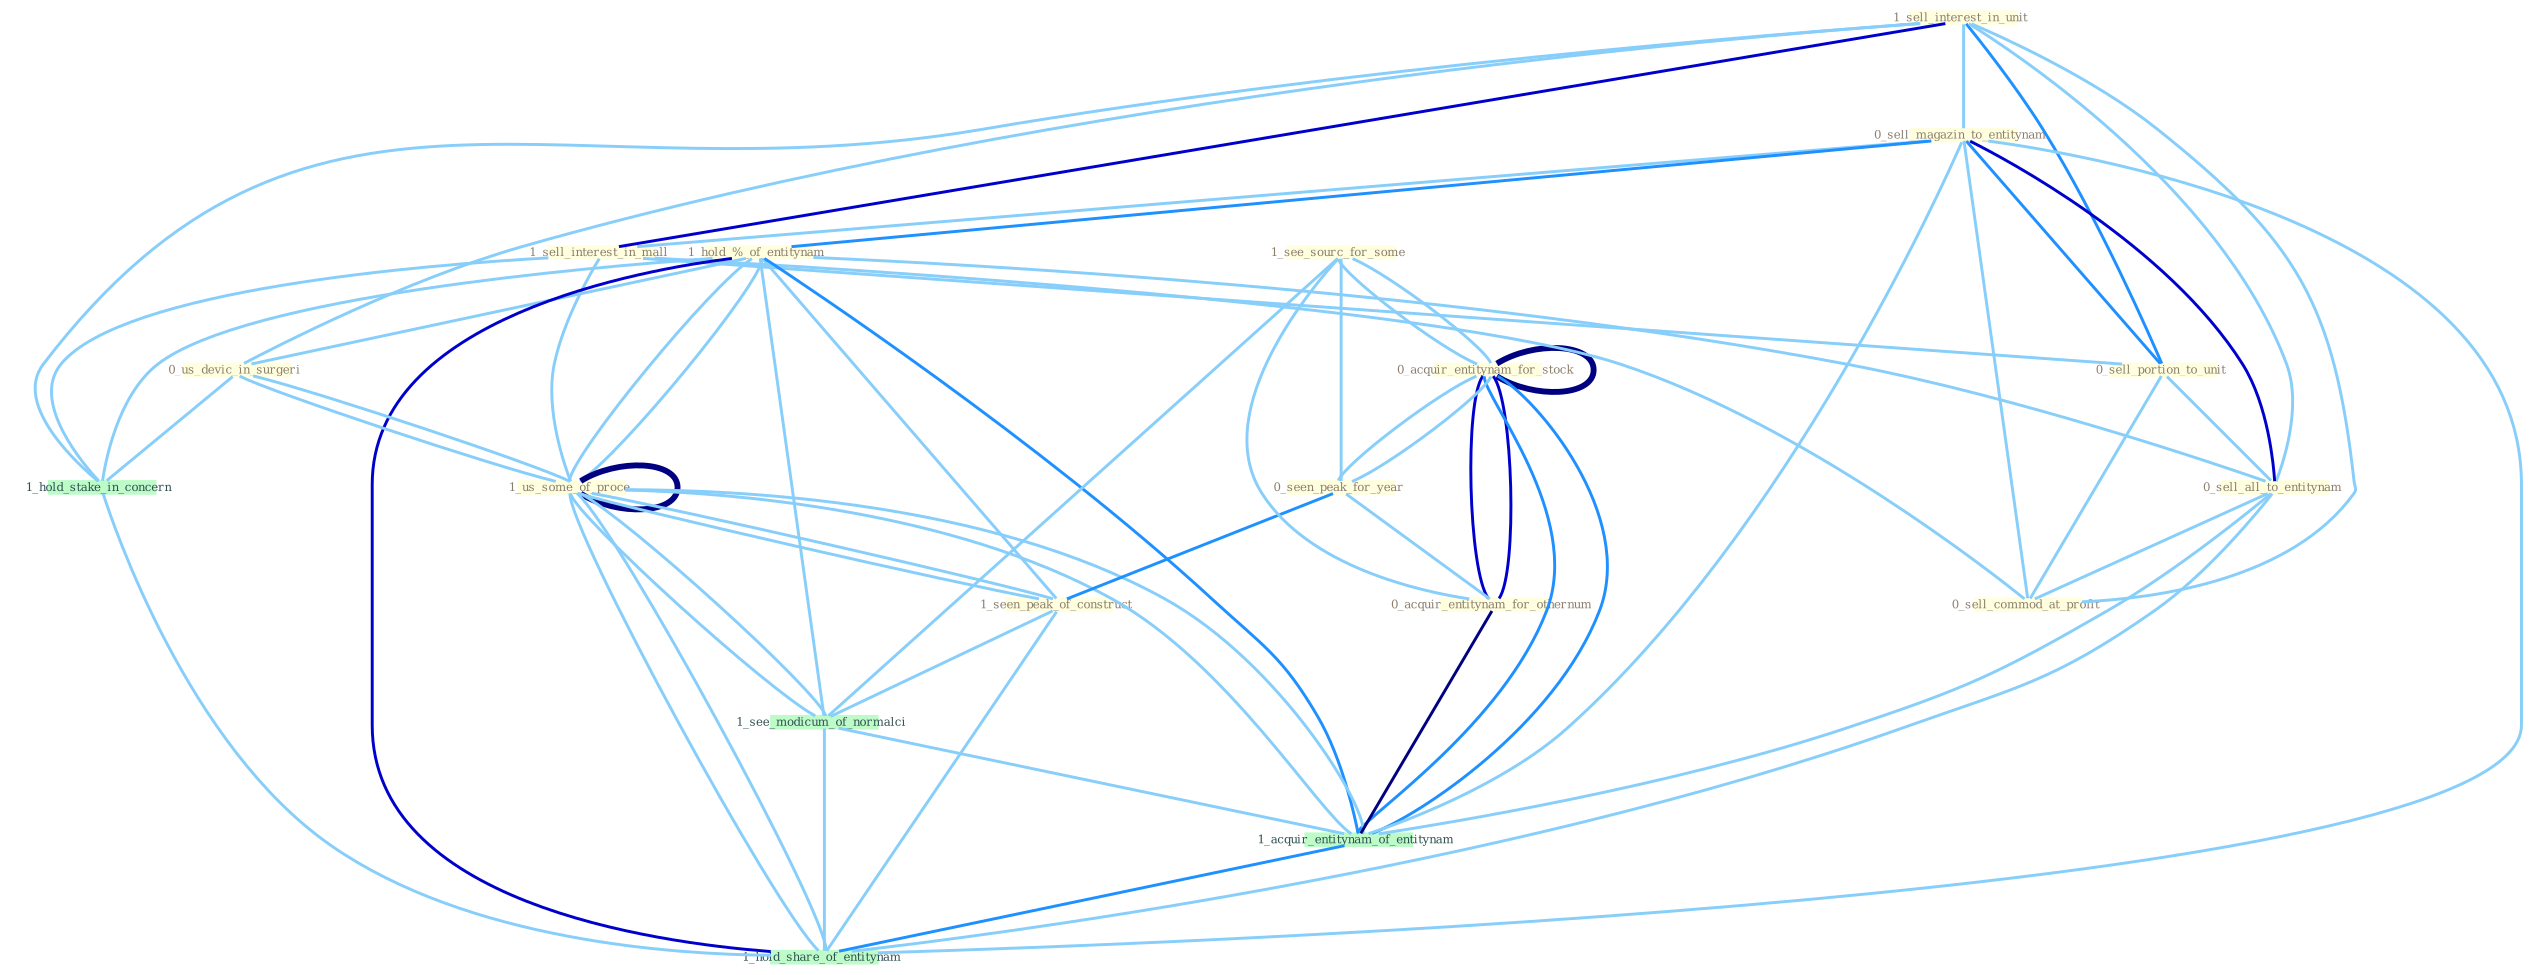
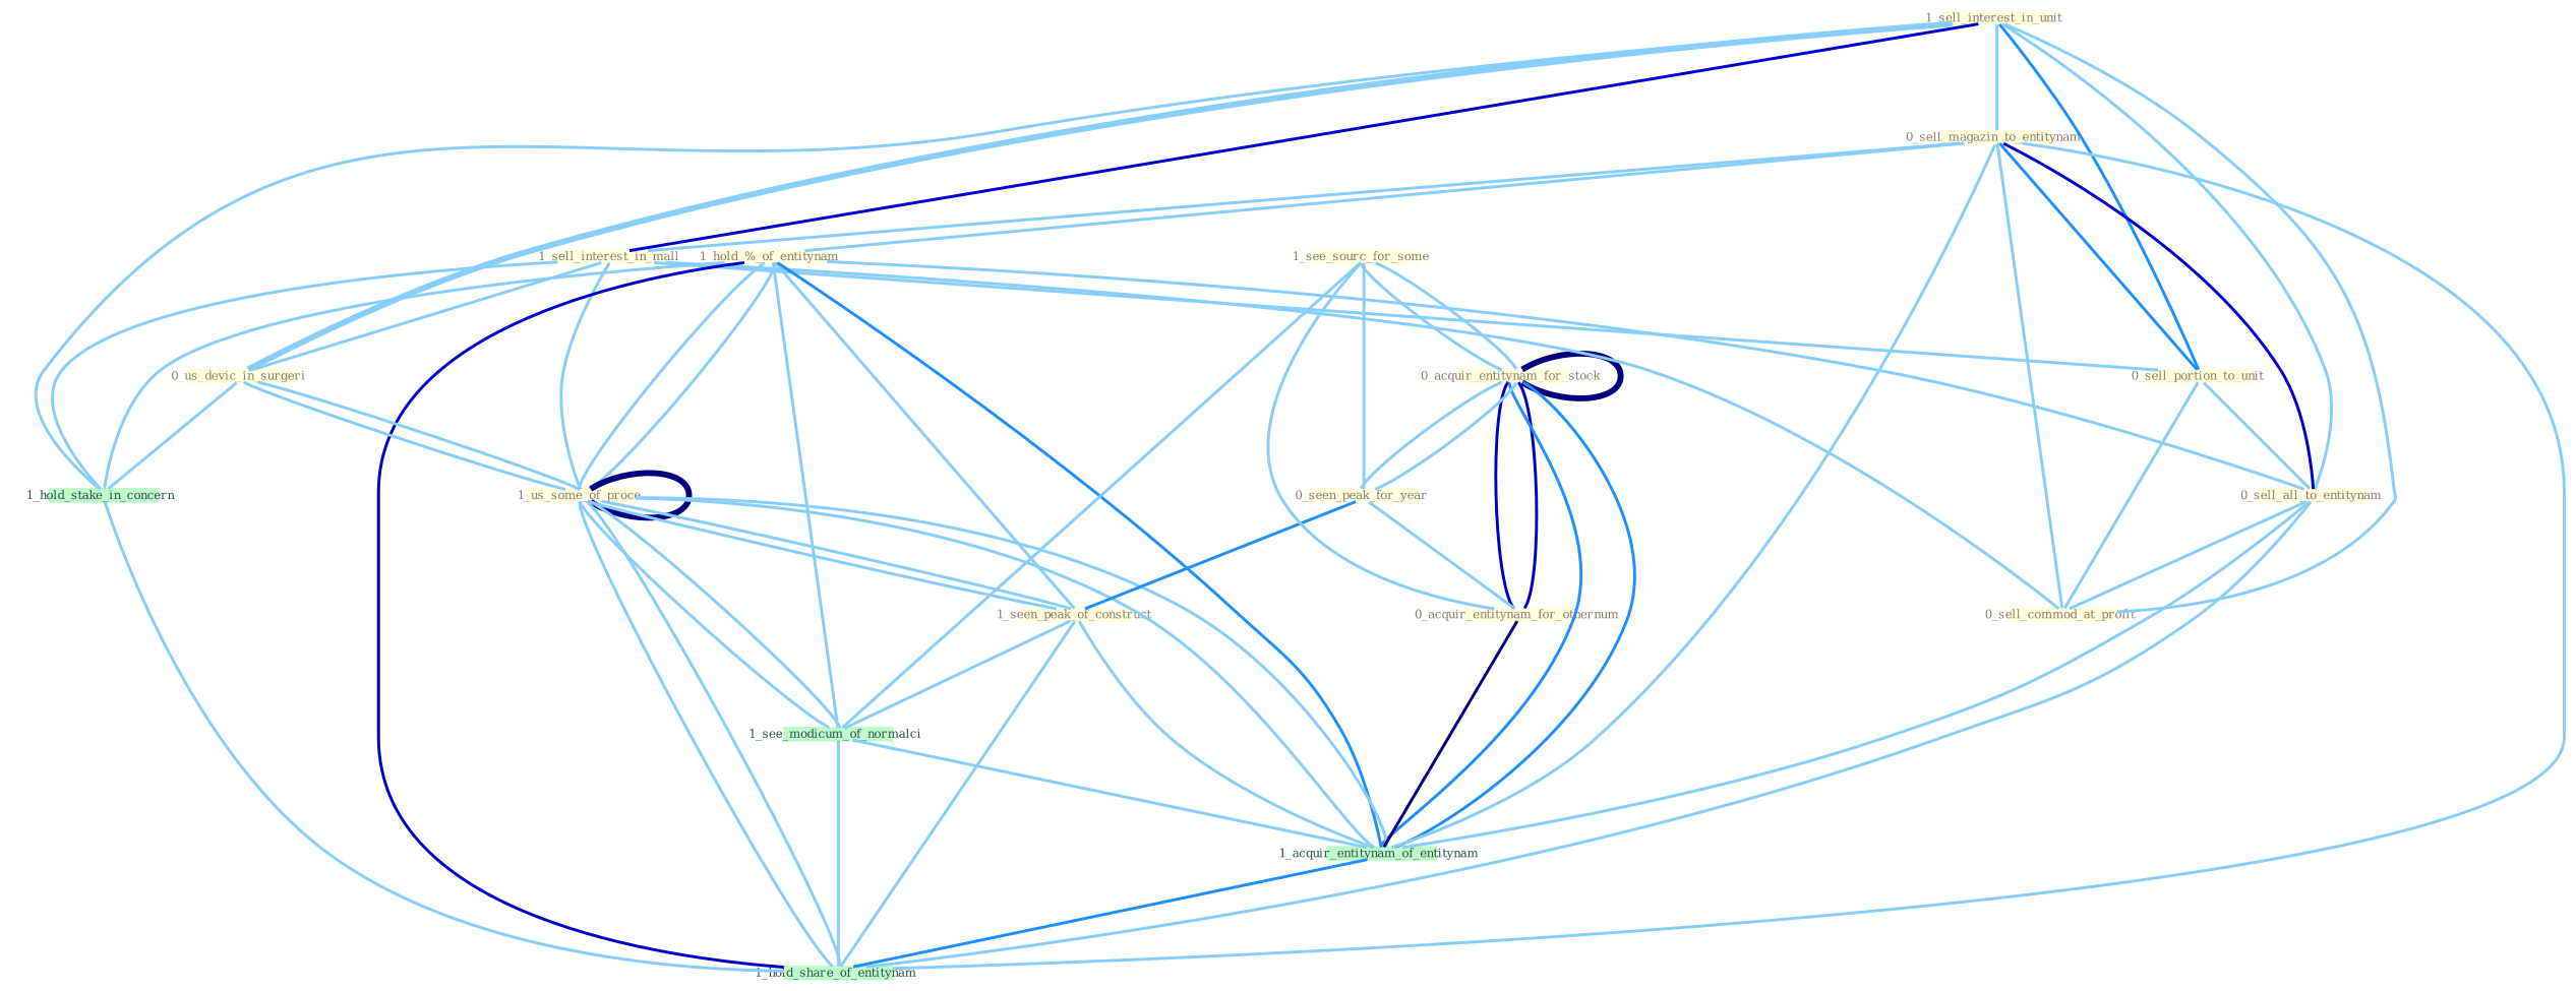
  graph {
    node [color="#ffffe0" fixedsize=true fontcolor="#8b7d6b" fontsize=4 shape=polygon style=filled]
    edge [color="#87cefa" w=1]
    "1_sell_interest_in_unit " [height=.06 width=.5]
    "0_acquir_entitynam_for_stock " [height=.06 width=.5]
    "0_sell_magazin_to_entitynam " [height=.06 width=.5]
    "1_sell_interest_in_mall " [height=.06 width=.5]
    "1_hold_%_of_entitynam " [height=.06 width=.5]
    "0_us_devic_in_surgeri " [height=.06 width=.5]
    "1_us_some_of_proce " [height=.06 width=.5]
    "0_seen_peak_for_year " [height=.06 width=.5]
    "0_sell_portion_to_unit " [height=.06 width=.5]
    "1_see_sourc_for_some " [height=.06 width=.5]
    "1_seen_peak_of_construct " [height=.06 width=.5]
    "0_sell_all_to_entitynam " [height=.06 width=.5]
    "0_sell_commod_at_profit " [height=.06 width=.5]
    "0_acquir_entitynam_for_othernum " [height=.06 width=.5]
    "1_hold_stake_in_concern " [color="#BDFCC9" fontcolor="#2f4f4f" height=.06 width=.5]
    "1_acquir_entitynam_of_entitynam " [color="#BDFCC9" fontcolor="#2f4f4f" height=.06 width=.5]
    "1_hold_share_of_entitynam " [color="#BDFCC9" fontcolor="#2f4f4f" height=.06 width=.5]
    "1_see_modicum_of_normalci " [color="#BDFCC9" fontcolor="#2f4f4f" height=.06 width=.5]
    subgraph sub_1 {
      "1_sell_interest_in_unit "
      "0_acquir_entitynam_for_stock "
      "0_sell_magazin_to_entitynam "
      "1_sell_interest_in_mall "
      "1_hold_%_of_entitynam "
      "0_us_devic_in_surgeri "
      "1_us_some_of_proce "
      "0_seen_peak_for_year "
      "0_sell_portion_to_unit "
      "1_see_sourc_for_some "
      "1_seen_peak_of_construct "
      "0_sell_all_to_entitynam "
      "0_sell_commod_at_profit "
      "0_acquir_entitynam_for_othernum "
    }
    subgraph sub_2 {
    }
    "1_sell_interest_in_unit " -- "0_sell_magazin_to_entitynam "
    "1_sell_interest_in_unit " -- "1_sell_interest_in_mall " [color="#0000cd" w=3]
-   "1_sell_interest_in_unit " -- "0_us_devic_in_surgeri "
+   "1_sell_interest_in_unit " -- "0_us_devic_in_surgeri " [style=bold]
    "1_sell_interest_in_unit " -- "0_sell_portion_to_unit " [color="#1e90ff" w=2]
    "1_sell_interest_in_unit " -- "0_sell_all_to_entitynam "
    "1_sell_interest_in_unit " -- "0_sell_commod_at_profit "
    "1_sell_interest_in_unit " -- "1_hold_stake_in_concern "
    "0_acquir_entitynam_for_stock " -- "0_acquir_entitynam_for_stock " [color="#000080" style=bold w=4]
    "0_acquir_entitynam_for_stock " -- "0_seen_peak_for_year "
    "0_acquir_entitynam_for_stock " -- "1_see_sourc_for_some "
    "0_acquir_entitynam_for_stock " -- "0_acquir_entitynam_for_othernum " [color="#0000cd" w=3]
    "0_acquir_entitynam_for_stock " -- "0_acquir_entitynam_for_othernum " [color="#0000cd" w=3]
    "0_acquir_entitynam_for_stock " -- "1_acquir_entitynam_of_entitynam " [color="#1e90ff" w=2]
    "0_acquir_entitynam_for_stock " -- "1_acquir_entitynam_of_entitynam " [color="#1e90ff" w=2]
    "0_sell_magazin_to_entitynam " -- "1_sell_interest_in_mall "
-   "0_sell_magazin_to_entitynam " -- "1_hold_%_of_entitynam " [color="#1e90ff"]
+   "0_sell_magazin_to_entitynam " -- "1_hold_%_of_entitynam "
    "0_sell_magazin_to_entitynam " -- "0_sell_portion_to_unit " [color="#1e90ff" w=2]
    "0_sell_magazin_to_entitynam " -- "0_sell_all_to_entitynam " [color="#0000cd" w=3]
    "0_sell_magazin_to_entitynam " -- "0_sell_commod_at_profit "
    "0_sell_magazin_to_entitynam " -- "1_acquir_entitynam_of_entitynam "
    "0_sell_magazin_to_entitynam " -- "1_hold_share_of_entitynam "
-   "1_hold_%_of_entitynam " -- "0_us_devic_in_surgeri "
+   "1_sell_interest_in_mall " -- "0_us_devic_in_surgeri "
    "1_sell_interest_in_mall " -- "1_us_some_of_proce "
    "1_sell_interest_in_mall " -- "0_sell_portion_to_unit "
    "1_sell_interest_in_mall " -- "0_sell_commod_at_profit "
    "1_sell_interest_in_mall " -- "1_hold_stake_in_concern "
    "1_hold_%_of_entitynam " -- "1_us_some_of_proce "
    "1_hold_%_of_entitynam " -- "1_us_some_of_proce "
    "1_hold_%_of_entitynam " -- "1_seen_peak_of_construct "
    "1_hold_%_of_entitynam " -- "0_sell_all_to_entitynam "
    "1_hold_%_of_entitynam " -- "1_hold_stake_in_concern "
    "1_hold_%_of_entitynam " -- "1_acquir_entitynam_of_entitynam " [color="#1e90ff" w=2]
    "1_hold_%_of_entitynam " -- "1_hold_share_of_entitynam " [color="#0000cd" w=3]
    "1_hold_%_of_entitynam " -- "1_see_modicum_of_normalci "
    "0_us_devic_in_surgeri " -- "1_us_some_of_proce "
    "0_us_devic_in_surgeri " -- "1_us_some_of_proce "
    "0_us_devic_in_surgeri " -- "1_hold_stake_in_concern "
    "1_us_some_of_proce " -- "1_us_some_of_proce " [color="#000080" style=bold w=4]
    "1_us_some_of_proce " -- "1_seen_peak_of_construct "
    "1_us_some_of_proce " -- "1_seen_peak_of_construct "
    "1_us_some_of_proce " -- "1_acquir_entitynam_of_entitynam "
    "1_us_some_of_proce " -- "1_acquir_entitynam_of_entitynam "
    "1_us_some_of_proce " -- "1_hold_share_of_entitynam "
    "1_us_some_of_proce " -- "1_hold_share_of_entitynam "
    "1_us_some_of_proce " -- "1_see_modicum_of_normalci "
    "1_us_some_of_proce " -- "1_see_modicum_of_normalci "
    "0_seen_peak_for_year " -- "0_acquir_entitynam_for_stock "
    "0_seen_peak_for_year " -- "1_see_sourc_for_some "
    "0_seen_peak_for_year " -- "1_seen_peak_of_construct " [color="#1e90ff" w=2]
    "0_seen_peak_for_year " -- "0_acquir_entitynam_for_othernum "
    "0_sell_portion_to_unit " -- "0_sell_all_to_entitynam " [w=2]
    "0_sell_portion_to_unit " -- "0_sell_commod_at_profit "
    "1_see_sourc_for_some " -- "0_acquir_entitynam_for_stock "
    "1_see_sourc_for_some " -- "0_acquir_entitynam_for_othernum "
    "1_see_sourc_for_some " -- "1_see_modicum_of_normalci "
+   "1_seen_peak_of_construct " -- "1_acquir_entitynam_of_entitynam "
    "1_seen_peak_of_construct " -- "1_hold_share_of_entitynam "
    "1_seen_peak_of_construct " -- "1_see_modicum_of_normalci "
    "0_sell_all_to_entitynam " -- "0_sell_commod_at_profit "
    "0_sell_all_to_entitynam " -- "1_acquir_entitynam_of_entitynam "
    "0_sell_all_to_entitynam " -- "1_hold_share_of_entitynam "
    "0_acquir_entitynam_for_othernum " -- "1_acquir_entitynam_of_entitynam " [color="#000080" w=2]
    "1_hold_stake_in_concern " -- "1_hold_share_of_entitynam "
    "1_acquir_entitynam_of_entitynam " -- "1_hold_share_of_entitynam " [color="#1e90ff" w=2]
    "1_see_modicum_of_normalci " -- "1_acquir_entitynam_of_entitynam "
    "1_see_modicum_of_normalci " -- "1_hold_share_of_entitynam "
  }
